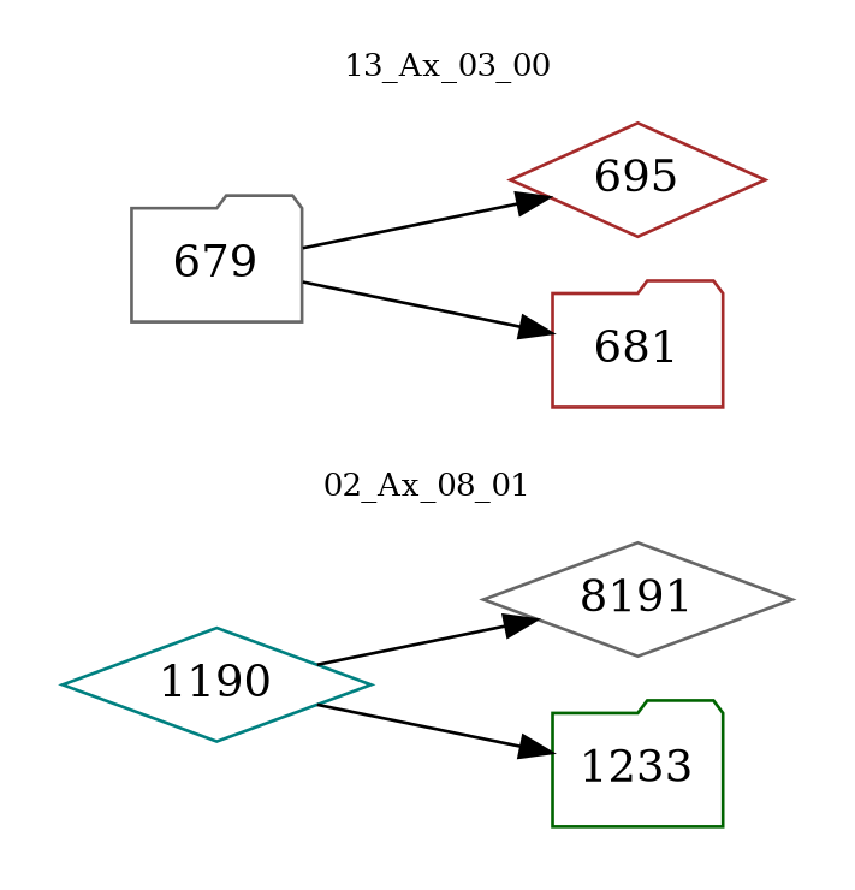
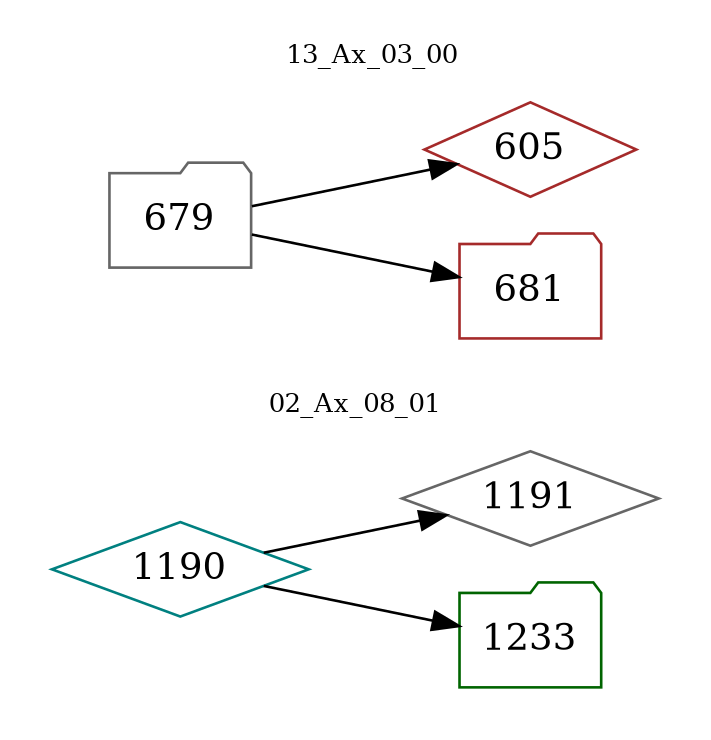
  digraph {
    rankdir=LR
    node [color=gray40 shape=diamond]
    edge [color=black]
    n1 [color=teal label=1190]
    n2 [color=darkgreen label=1233 shape=folder]
-   n3 [label=8191]
+   n3 [label=1191]
    n4 [label=679 shape=folder]
    n5 [color=brown label=681 shape=folder]
-   n6 [color=brown label=695]
+   n6 [color=brown label=605]
    subgraph cluster_1 {
      color=white
      fontsize=10
      label="02_Ax_08_01"
      n1
      n2
      n3
    }
    subgraph cluster_2 {
      color=white
      fontsize=10
      label="13_Ax_03_00"
      n4
      n5
      n6
    }
    n1 -> n2
    n1 -> n3
    n4 -> n5
    n4 -> n6
  }
